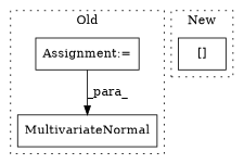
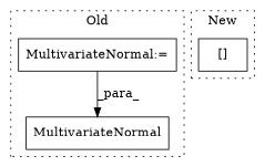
  digraph {
    node [shape=box]
    n1 [a=32 l="19,1" label=MultivariateNormal s="1072,1147"]
-   n2 [a=7 l=1 label="Assignment:=" s=718]
+   n2 [a=7 l=1 label="MultivariateNormal:=" s=718]
    n3 [a=2 l="6,1" label="[]" s="3663,3672"]
    subgraph cluster_1 {
      label=Old
      style=dotted
      n1
      n2
    }
    subgraph cluster_2 {
      label=New
      style=dotted
      n3
    }
    n2 -> n1 [label=_para_]
  }
